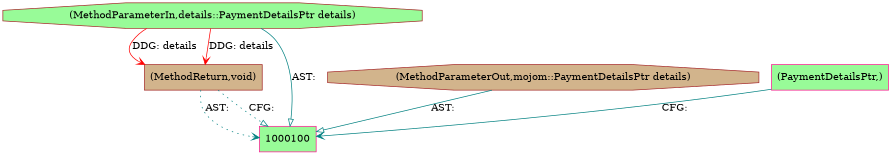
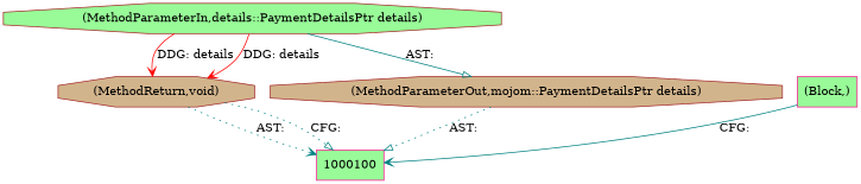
  digraph {
    node [color=brown fillcolor=palegreen shape=box style=filled]
    edge [arrowhead=vee color=teal style=solid]
-   n1 [fillcolor=tan label="(MethodReturn,void)"]
+   n1 [fillcolor=tan label="(MethodReturn,void)" shape=octagon]
    1000100 [color=deeppink]
    n3 [label="(MethodParameterIn,details::PaymentDetailsPtr details)" shape=octagon]
    n4 [fillcolor=tan label="(MethodParameterOut,mojom::PaymentDetailsPtr details)" shape=octagon]
-   n5 [color=deeppink label="(PaymentDetailsPtr,)"]
+   n5 [color=deeppink label="(Block,)"]
    n1 -> 1000100 [label="AST: " style=dotted]
    n1 -> 1000100 [arrowhead=onormal label="CFG: " style=dotted]
    n3 -> n1 [color=red label="DDG: details"]
    n3 -> n1 [color=red label="DDG: details"]
-   n3 -> 1000100 [arrowhead=onormal label="AST: "]
-   n4 -> 1000100 [arrowhead=onormal label="AST: "]
+   n3 -> n4 [arrowhead=onormal label="AST: "]
+   n4 -> 1000100 [arrowhead=onormal label="AST: " style=dotted]
    n5 -> 1000100 [label="CFG: "]
  }
